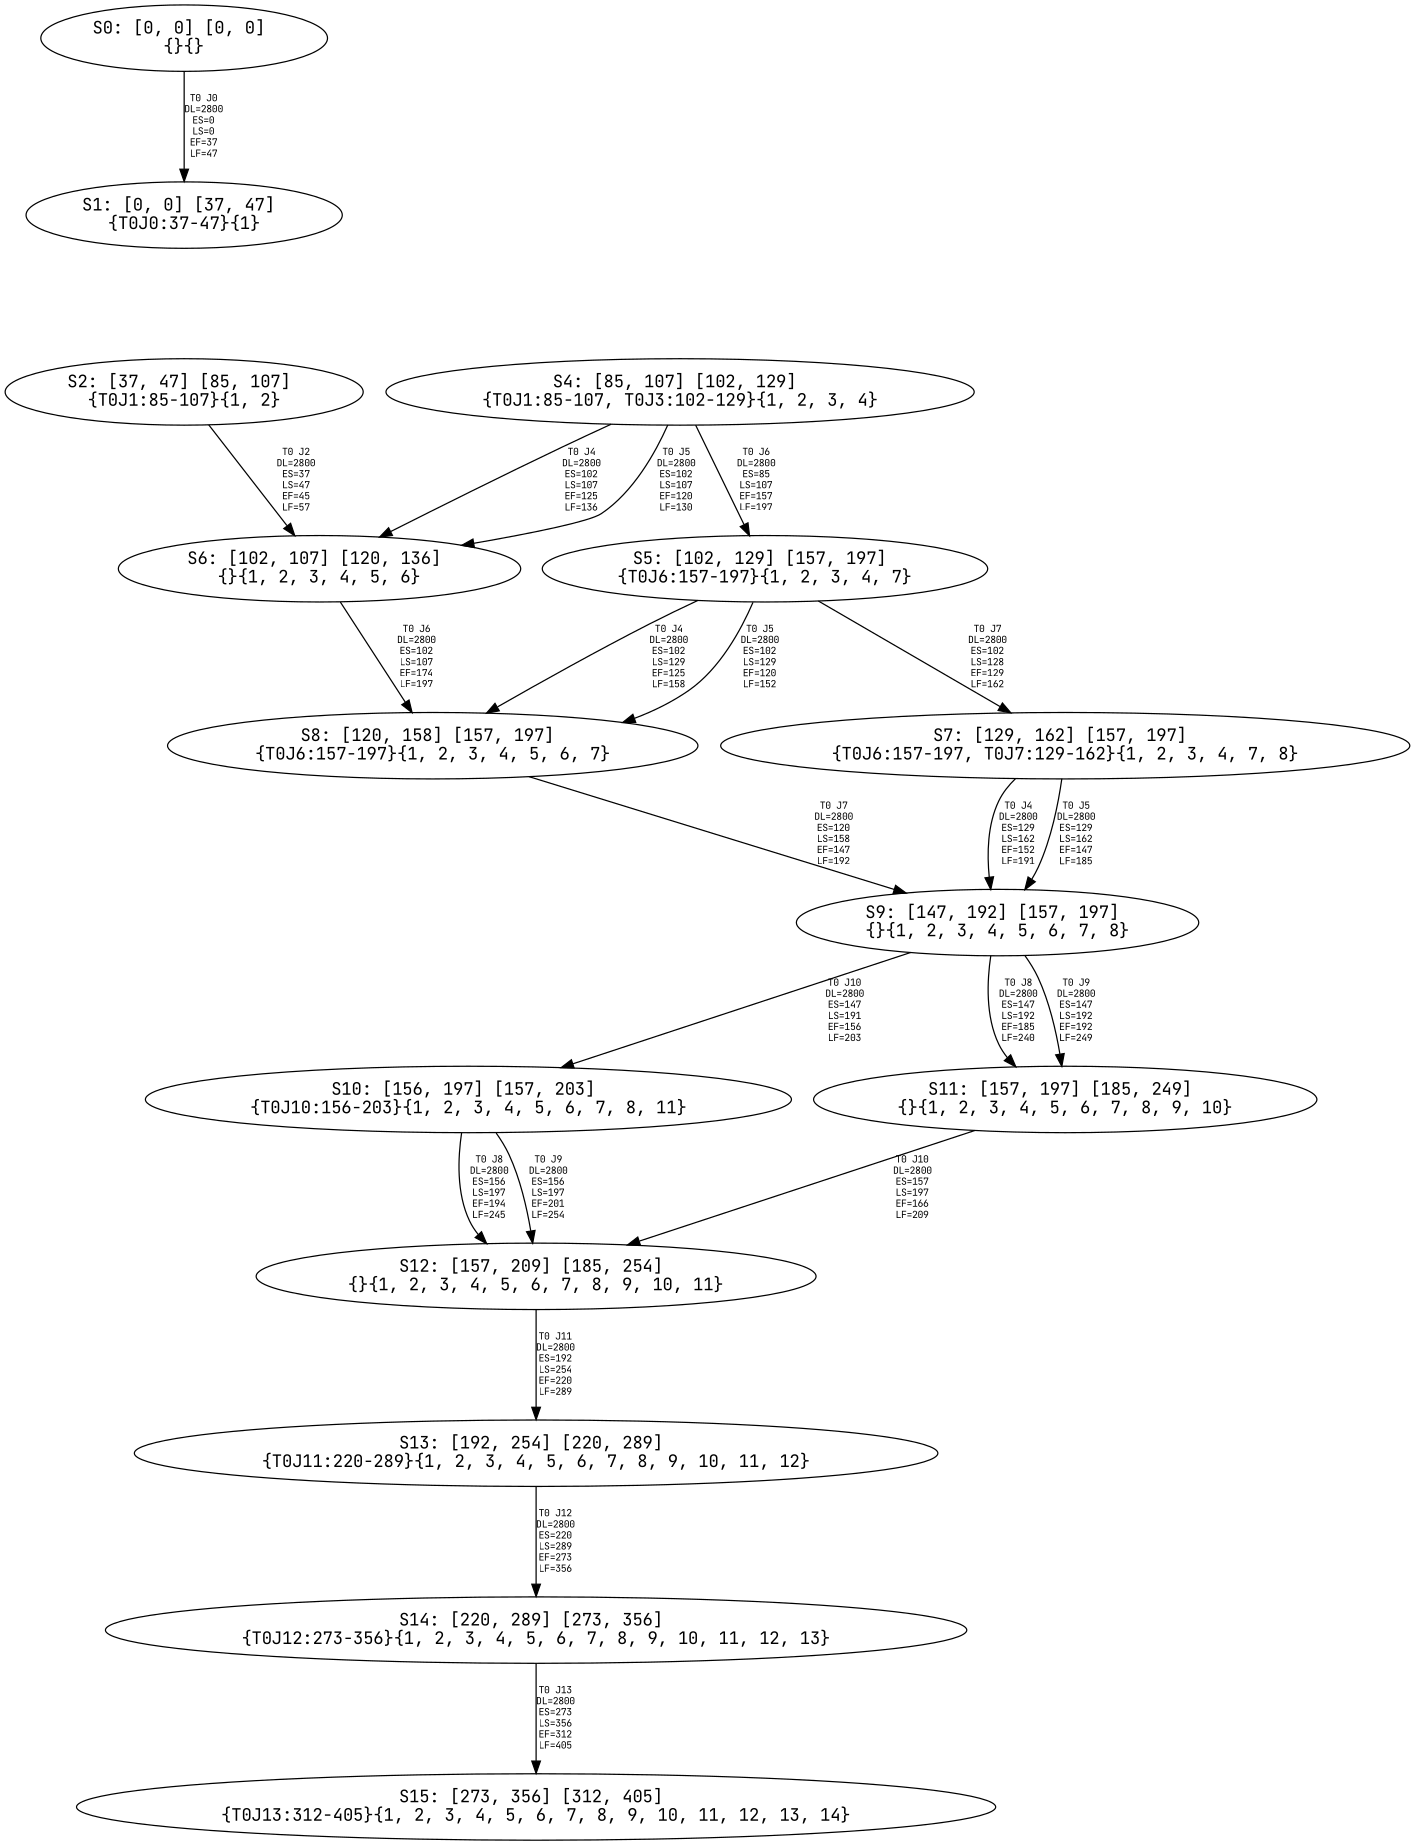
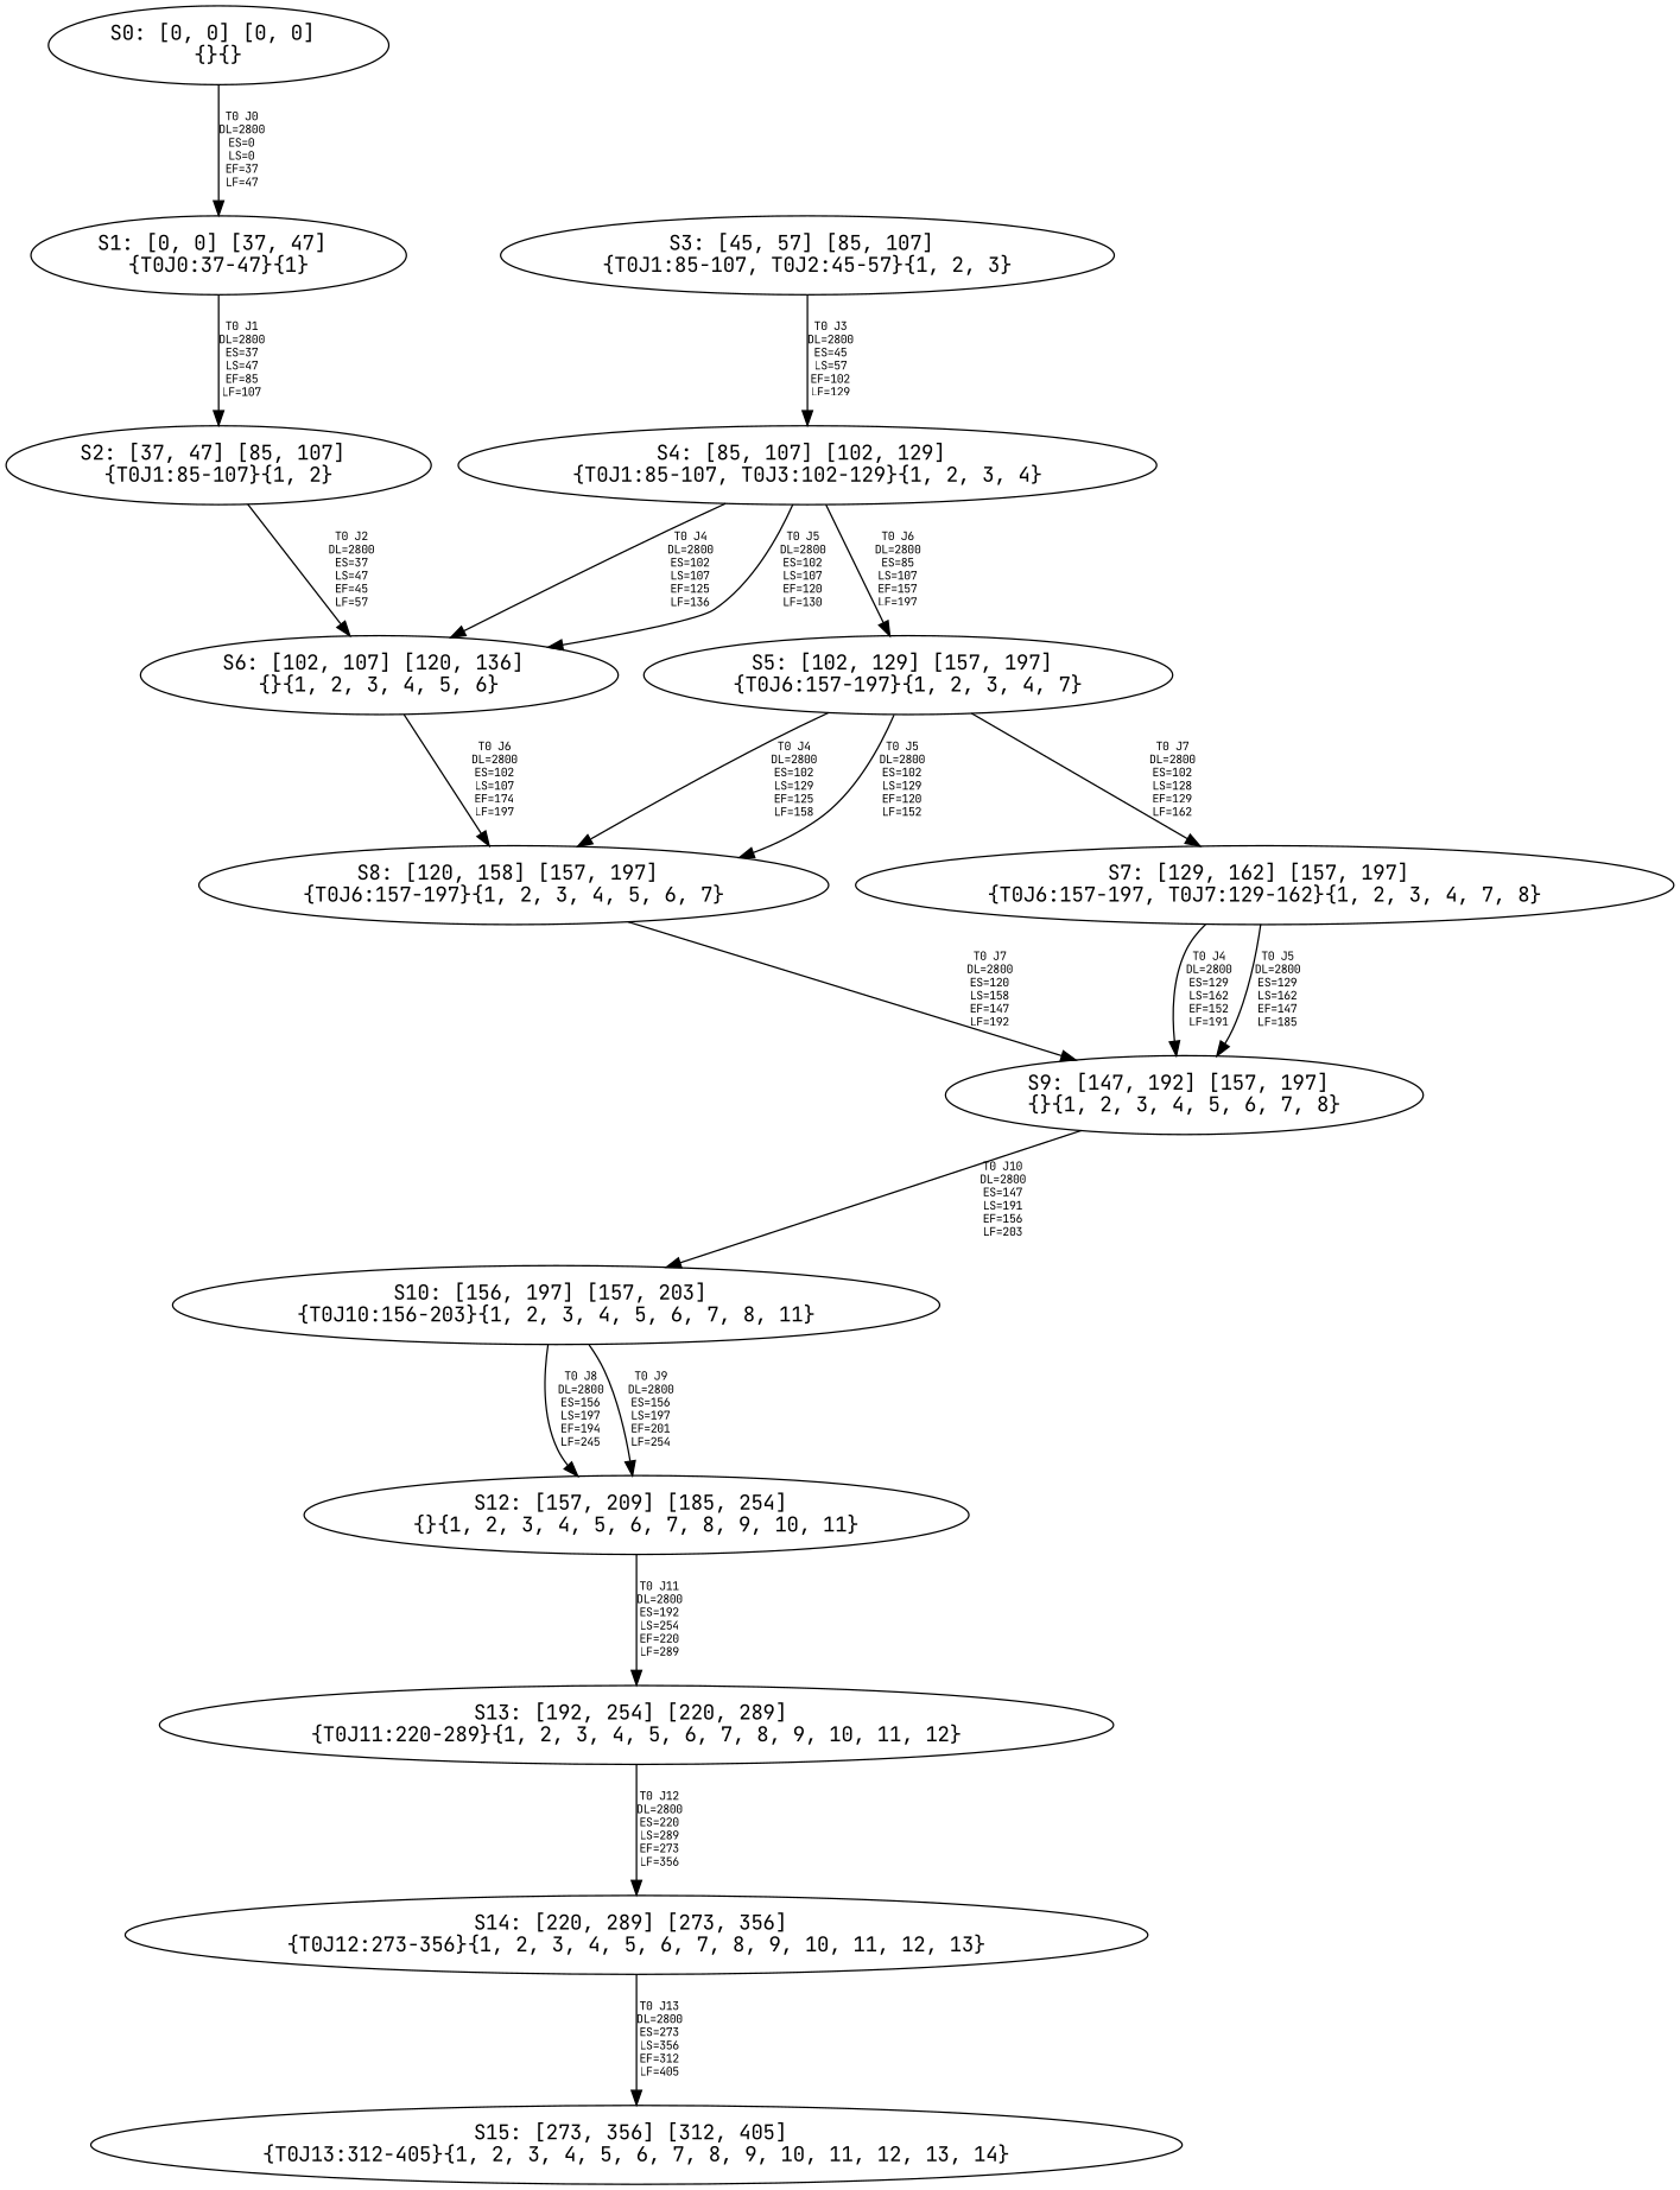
  digraph {
    fontname="JetBrains Mono"
    node [fontname="JetBrains Mono"]
    edge [fontname="JetBrains Mono" fontsize=8]
    n1 [label="S0: [0, 0] [0, 0] \n{}{}"]
    n2 [label="S1: [0, 0] [37, 47] \n{T0J0:37-47}{1}"]
    n3 [label="S2: [37, 47] [85, 107] \n{T0J1:85-107}{1, 2}"]
    n4 [label="S6: [102, 107] [120, 136] \n{}{1, 2, 3, 4, 5, 6}"]
+   n5 [label="S3: [45, 57] [85, 107] \n{T0J1:85-107, T0J2:45-57}{1, 2, 3}"]
    n6 [label="S4: [85, 107] [102, 129] \n{T0J1:85-107, T0J3:102-129}{1, 2, 3, 4}"]
    n7 [label="S5: [102, 129] [157, 197] \n{T0J6:157-197}{1, 2, 3, 4, 7}"]
    n8 [label="S7: [129, 162] [157, 197] \n{T0J6:157-197, T0J7:129-162}{1, 2, 3, 4, 7, 8}"]
    n9 [label="S8: [120, 158] [157, 197] \n{T0J6:157-197}{1, 2, 3, 4, 5, 6, 7}"]
    n10 [label="S9: [147, 192] [157, 197] \n{}{1, 2, 3, 4, 5, 6, 7, 8}"]
    n11 [label="S10: [156, 197] [157, 203] \n{T0J10:156-203}{1, 2, 3, 4, 5, 6, 7, 8, 11}"]
-   n12 [label="S11: [157, 197] [185, 249] \n{}{1, 2, 3, 4, 5, 6, 7, 8, 9, 10}"]
    n13 [label="S12: [157, 209] [185, 254] \n{}{1, 2, 3, 4, 5, 6, 7, 8, 9, 10, 11}"]
    n14 [label="S13: [192, 254] [220, 289] \n{T0J11:220-289}{1, 2, 3, 4, 5, 6, 7, 8, 9, 10, 11, 12}"]
    n15 [label="S14: [220, 289] [273, 356] \n{T0J12:273-356}{1, 2, 3, 4, 5, 6, 7, 8, 9, 10, 11, 12, 13}"]
    n16 [label="S15: [273, 356] [312, 405] \n{T0J13:312-405}{1, 2, 3, 4, 5, 6, 7, 8, 9, 10, 11, 12, 13, 14}"]
    n1 -> n2 [label="T0 J0\nDL=2800\nES=0\nLS=0\nEF=37\nLF=47"]
+   n2 -> n3 [label="T0 J1\nDL=2800\nES=37\nLS=47\nEF=85\nLF=107"]
    n3 -> n4 [label="T0 J2\nDL=2800\nES=37\nLS=47\nEF=45\nLF=57"]
    n4 -> n9 [label="T0 J6\nDL=2800\nES=102\nLS=107\nEF=174\nLF=197"]
+   n5 -> n6 [label="T0 J3\nDL=2800\nES=45\nLS=57\nEF=102\nLF=129"]
    n6 -> n4 [label="T0 J4\nDL=2800\nES=102\nLS=107\nEF=125\nLF=136"]
    n6 -> n4 [label="T0 J5\nDL=2800\nES=102\nLS=107\nEF=120\nLF=130"]
    n6 -> n7 [label="T0 J6\nDL=2800\nES=85\nLS=107\nEF=157\nLF=197"]
    n7 -> n8 [label="T0 J7\nDL=2800\nES=102\nLS=128\nEF=129\nLF=162"]
    n7 -> n9 [label="T0 J4\nDL=2800\nES=102\nLS=129\nEF=125\nLF=158"]
    n7 -> n9 [label="T0 J5\nDL=2800\nES=102\nLS=129\nEF=120\nLF=152"]
    n8 -> n10 [label="T0 J4\nDL=2800\nES=129\nLS=162\nEF=152\nLF=191"]
    n8 -> n10 [label="T0 J5\nDL=2800\nES=129\nLS=162\nEF=147\nLF=185"]
    n9 -> n10 [label="T0 J7\nDL=2800\nES=120\nLS=158\nEF=147\nLF=192"]
    n10 -> n11 [label="T0 J10\nDL=2800\nES=147\nLS=191\nEF=156\nLF=203"]
-   n10 -> n12 [label="T0 J8\nDL=2800\nES=147\nLS=192\nEF=185\nLF=240"]
-   n10 -> n12 [label="T0 J9\nDL=2800\nES=147\nLS=192\nEF=192\nLF=249"]
    n11 -> n13 [label="T0 J8\nDL=2800\nES=156\nLS=197\nEF=194\nLF=245"]
    n11 -> n13 [label="T0 J9\nDL=2800\nES=156\nLS=197\nEF=201\nLF=254"]
-   n12 -> n13 [label="T0 J10\nDL=2800\nES=157\nLS=197\nEF=166\nLF=209"]
    n13 -> n14 [label="T0 J11\nDL=2800\nES=192\nLS=254\nEF=220\nLF=289"]
    n14 -> n15 [label="T0 J12\nDL=2800\nES=220\nLS=289\nEF=273\nLF=356"]
    n15 -> n16 [label="T0 J13\nDL=2800\nES=273\nLS=356\nEF=312\nLF=405"]
  }
